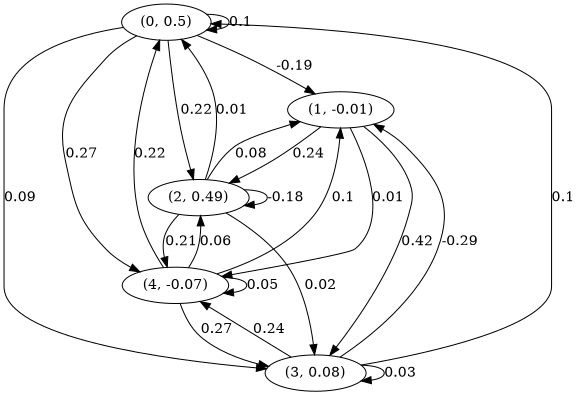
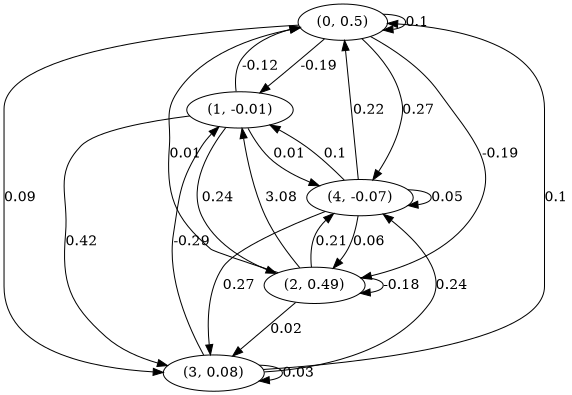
  digraph {
    n1 [label="(0, 0.5)"]
    n2 [label="(1, -0.01)"]
    n3 [label="(2, 0.49)"]
    n4 [label="(3, 0.08)"]
    n5 [label="(4, -0.07)"]
    n1 -> n1 [label=0.1]
    n1 -> n2 [label=-0.19]
-   n1 -> n3 [label=0.22]
+   n1 -> n3 [label=-0.19]
    n1 -> n4 [label=0.09]
    n1 -> n5 [label=0.27]
+   n2 -> n1 [label=-0.12]
    n2 -> n3 [label=0.24]
    n2 -> n4 [label=0.42]
    n2 -> n5 [label=0.01]
    n3 -> n1 [label=0.01]
-   n3 -> n2 [label=0.08]
+   n3 -> n2 [label=3.08]
    n3 -> n3 [label=-0.18]
    n3 -> n4 [label=0.02]
    n3 -> n5 [label=0.21]
    n4 -> n1 [label=0.1]
    n4 -> n2 [label=-0.29]
    n4 -> n4 [label=0.03]
    n4 -> n5 [label=0.24]
    n5 -> n1 [label=0.22]
    n5 -> n2 [label=0.1]
    n5 -> n3 [label=0.06]
    n5 -> n4 [label=0.27]
    n5 -> n5 [label=0.05]
  }
